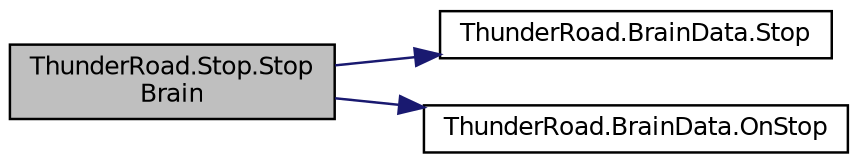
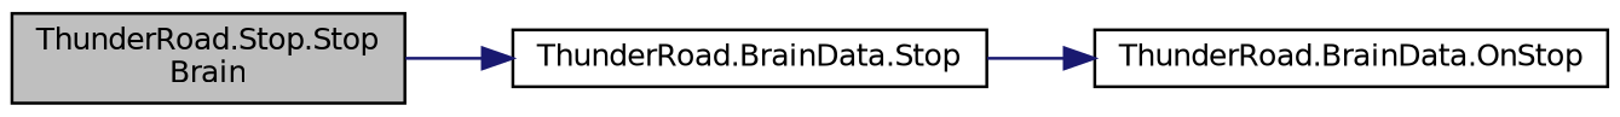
  digraph {
    rankdir=LR
    node [color=black fillcolor=white fontname=Helvetica fontsize=10 shape=record style=filled]
    edge [color=midnightblue fontname=Helvetica fontsize=10 labelfontname=Helvetica labelfontsize=10 style=solid]
    n1 [fillcolor=grey75 fontcolor=black height=0.2 label="ThunderRoad.Stop.Stop\lBrain" width=0.4]
    n2 [height=0.2 label="ThunderRoad.BrainData.Stop" width=0.4]
    n3 [height=0.2 label="ThunderRoad.BrainData.OnStop" width=0.4]
    n1 -> n2
-   n1 -> n3
+   n2 -> n3
  }
